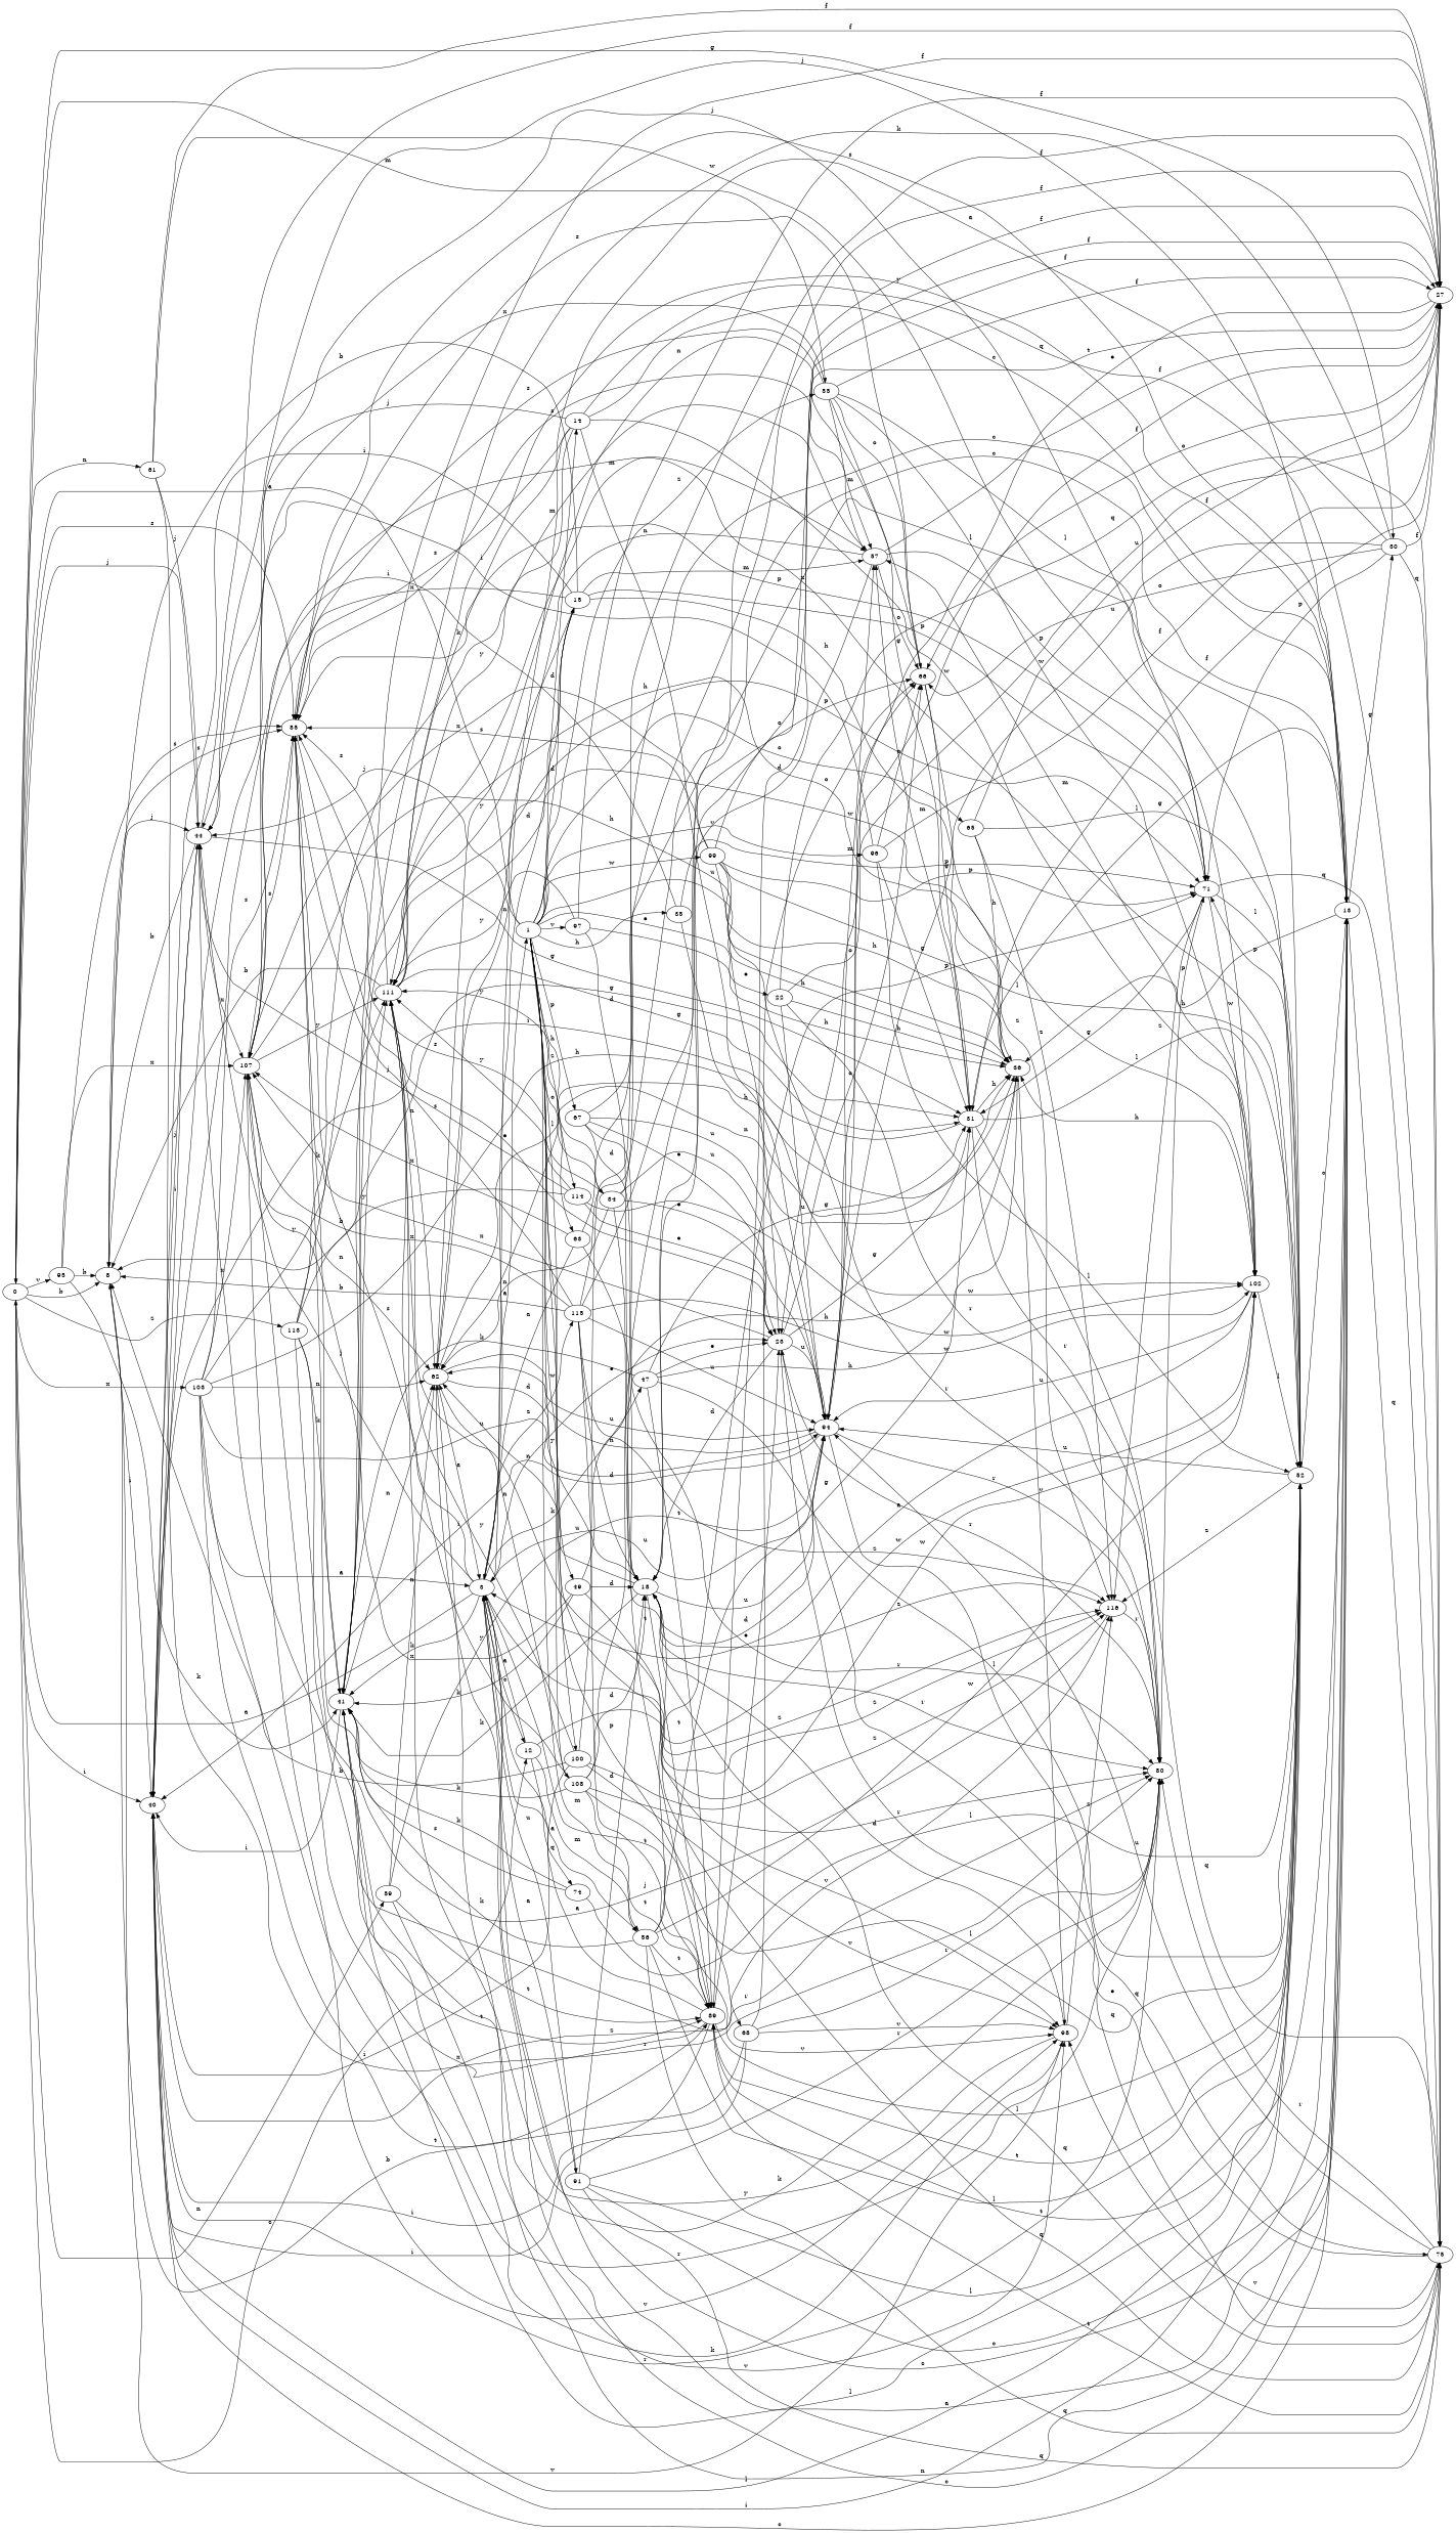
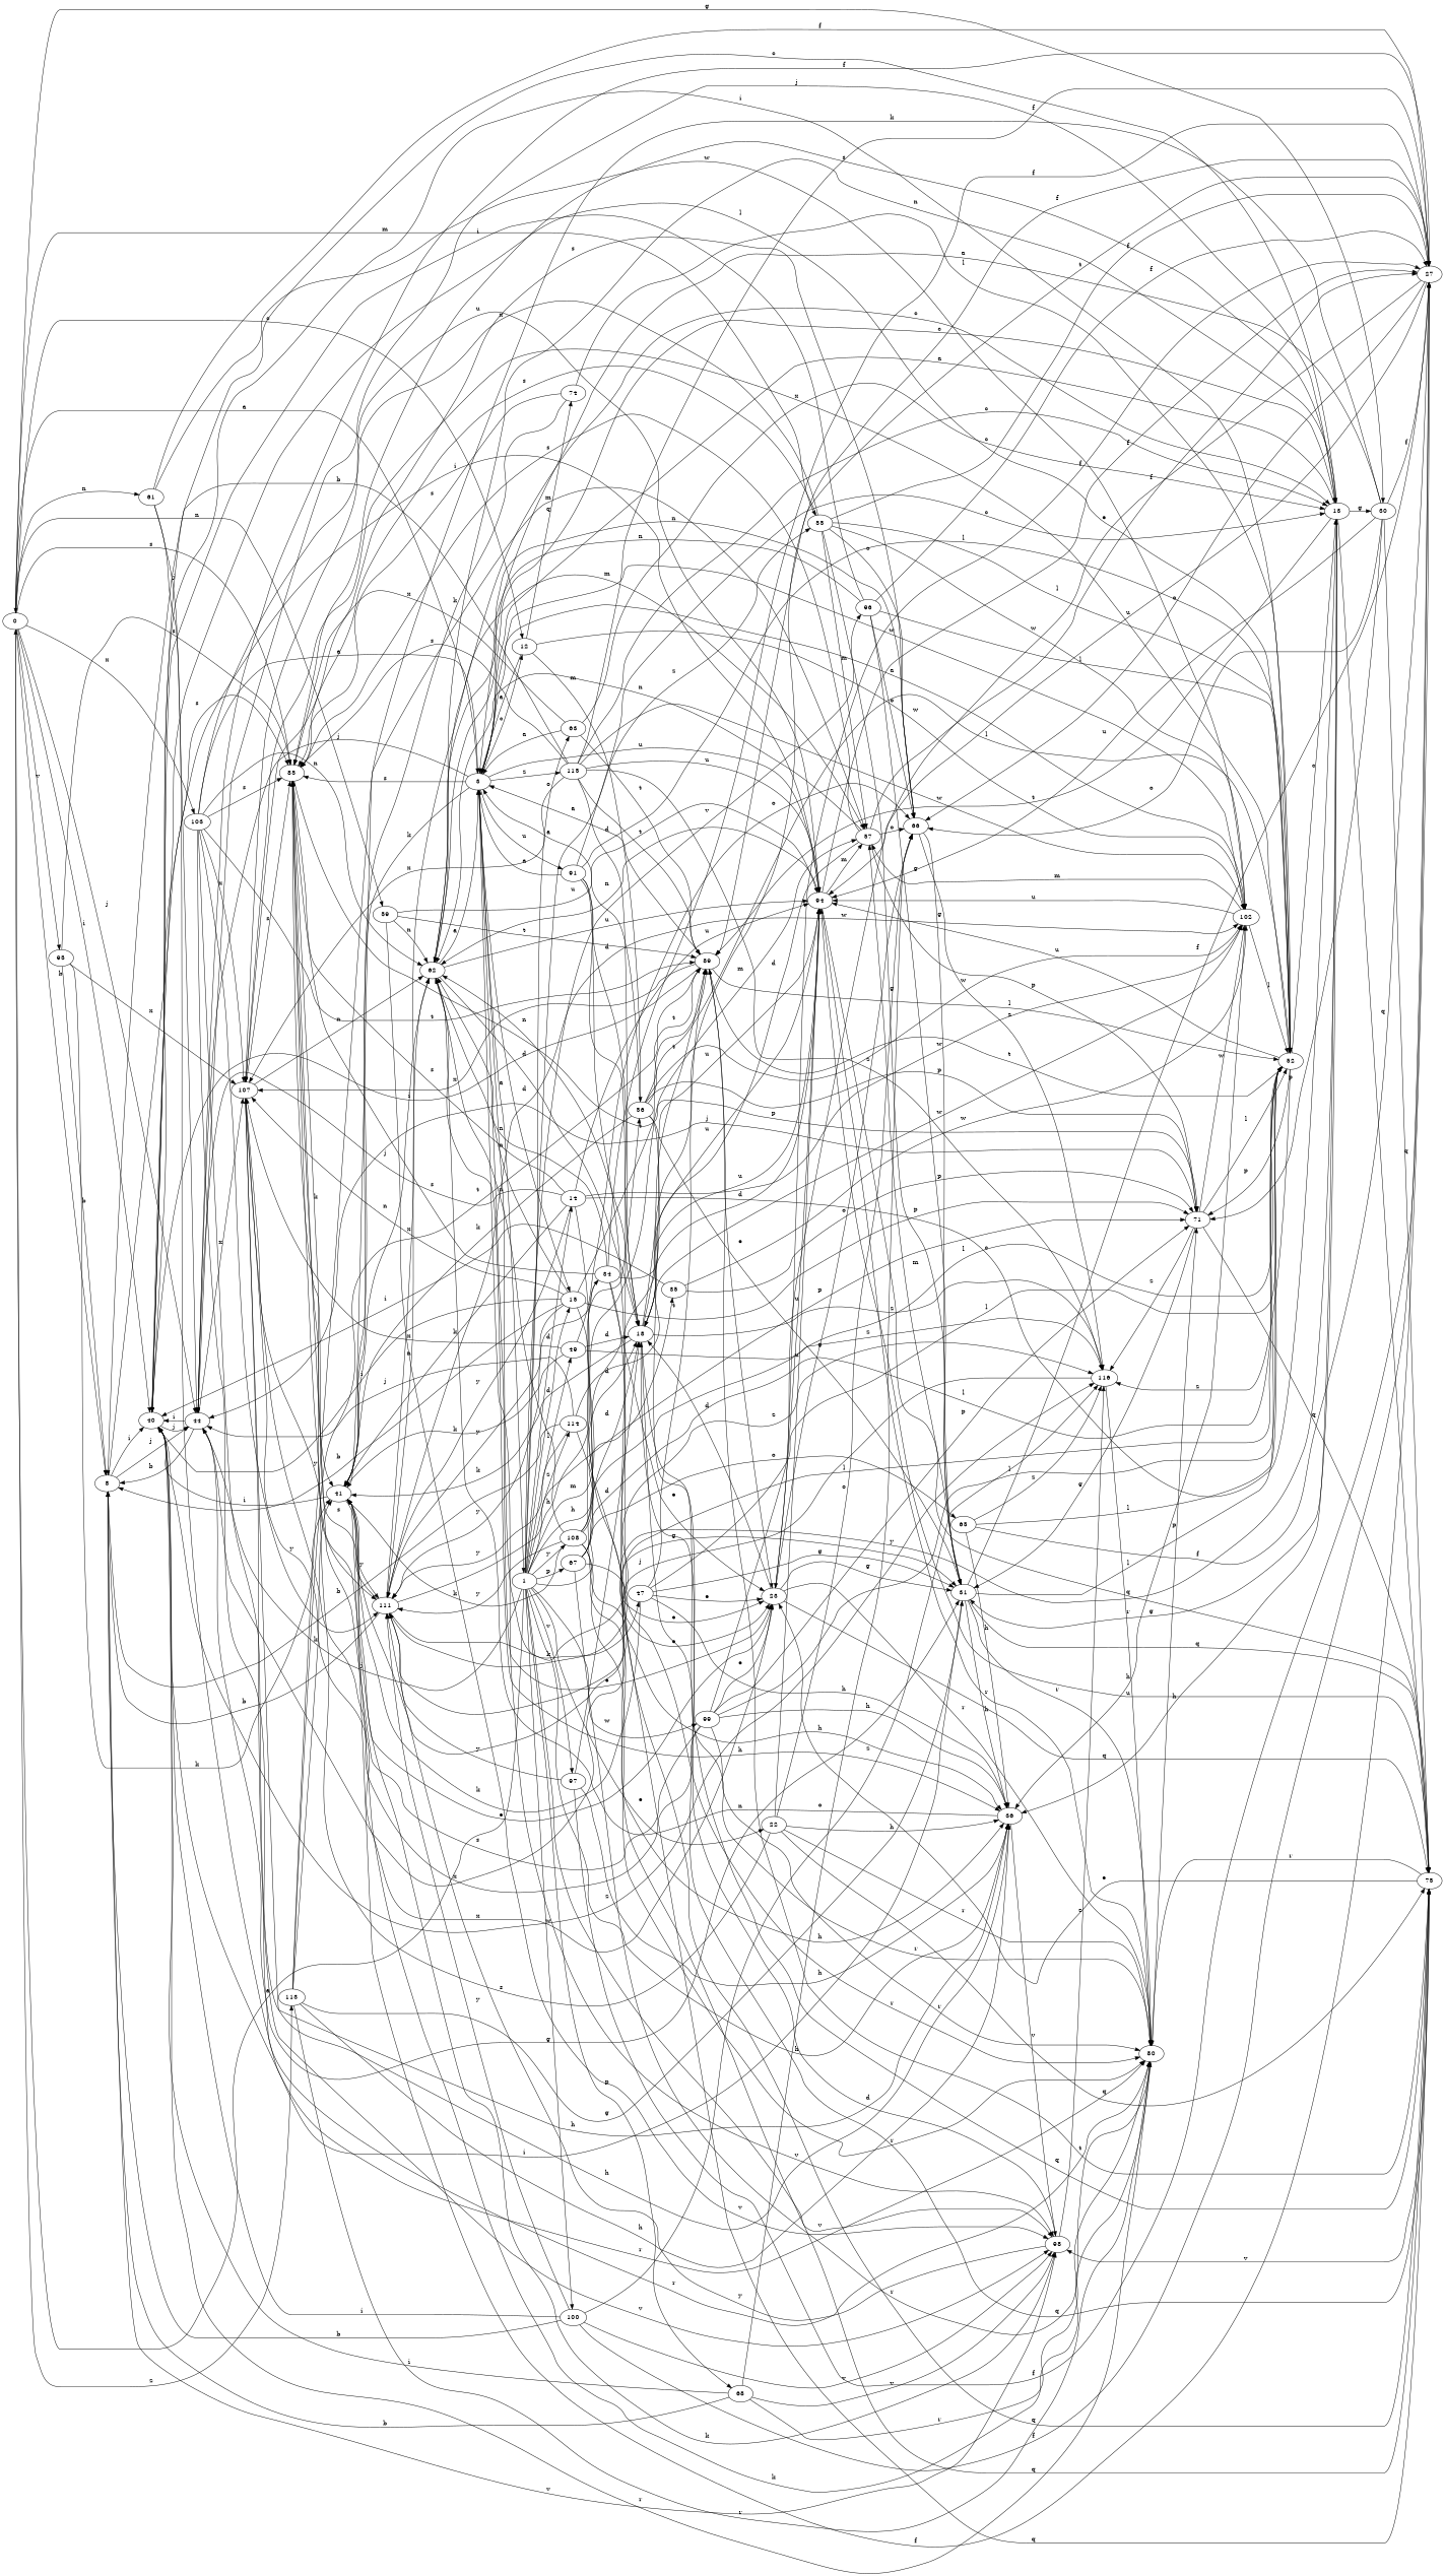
  strict digraph {
    rankdir=LR
    0
    8
    12
    30
    40
    44
    55
    59
    61
    85
    95
    103
    113
    98
    56
    3
    102
    74
    n19 [label=41]
    94
    75
    71
    27
    66
    13
    80
    116
    52
    31
    107
    57
    62
    89
    23
    36
    111
    1
    14
    15
    22
    34
    35
    49
    63
    65
    67
    68
    96
    97
    99
    100
    108
    114
    18
    47
    91
    115
    0 -> 8 [label=b]
    0 -> 12 [label=c]
    0 -> 30 [label=g]
    0 -> 40 [label=i]
    0 -> 44 [label=j]
    0 -> 55 [label=m]
    0 -> 59 [label=n]
    0 -> 61 [label=n]
    0 -> 85 [label=s]
    0 -> 95 [label=v]
    0 -> 103 [label=x]
    0 -> 113 [label=z]
    8 -> 40 [label=i]
    8 -> 44 [label=j]
    8 -> 85 [label=s]
    8 -> 98 [label=v]
    12 -> 56 [label=m]
    12 -> 3 [label=a]
    12 -> 102 [label=w]
    12 -> 74 [label=q]
    30 -> 3 [label=a]
    30 -> n19 [label=k]
    30 -> 94 [label=u]
    30 -> 75 [label=q]
    30 -> 71 [label=p]
    30 -> 27 [label=f]
    30 -> 66 [label=o]
    40 -> 44 [label=j]
    40 -> 13 [label=c]
    40 -> 80 [label=r]
    40 -> 116 [label=z]
    40 -> 52 [label=l]
    44 -> 8 [label=b]
    44 -> 40 [label=i]
    44 -> 27 [label=f]
    44 -> 31 [label=g]
    44 -> 107 [label=x]
    55 -> 85 [label=s]
    55 -> 102 [label=w]
    55 -> 27 [label=f]
    55 -> 66 [label=o]
    55 -> 52 [label=l]
    55 -> 31 [label=g]
    55 -> 107 [label=x]
    55 -> 57 [label=m]
    59 -> 98 [label=v]
    59 -> 94 [label=u]
    59 -> 62 [label=n]
    59 -> 89 [label=t]
    61 -> 44 [label=j]
    61 -> 102 [label=w]
    61 -> 27 [label=f]
    61 -> 80 [label=r]
    85 -> n19 [label=k]
    85 -> 71 [label=p]
    85 -> 23 [label=e]
    95 -> 8 [label=b]
    95 -> 85 [label=s]
    95 -> n19 [label=k]
    95 -> 107 [label=x]
    103 -> 85 [label=s]
    103 -> 3 [label=a]
    103 -> 94 [label=u]
    103 -> 80 [label=r]
    103 -> 107 [label=x]
    103 -> 62 [label=n]
    103 -> 89 [label=t]
    103 -> 36 [label=h]
    103 -> 111 [label=y]
    113 -> n19 [label=k]
    113 -> 80 [label=r]
    113 -> 31 [label=g]
    113 -> 57 [label=m]
    113 -> 89 [label=t]
    113 -> 36 [label=h]
    98 -> n19 [label=k]
    98 -> 116 [label=z]
    98 -> 111 [label=y]
    98 -> 18 [label=d]
    56 -> 3 [label=a]
    56 -> 102 [label=w]
    56 -> n19 [label=k]
    56 -> 75 [label=q]
    56 -> 71 [label=p]
    56 -> 52 [label=l]
    56 -> 31 [label=g]
    56 -> 89 [label=t]
    3 -> 0 [label=a]
    3 -> 12 [label=c]
    3 -> 44 [label=j]
    3 -> 85 [label=s]
    3 -> 98 [label=v]
    3 -> 102 [label=w]
    3 -> n19 [label=k]
    3 -> 94 [label=u]
    3 -> 13 [label=c]
    3 -> 23 [label=e]
    3 -> 1 [label=a]
    3 -> 15 [label=d]
    3 -> 47 [label=k]
    3 -> 91 [label=u]
    3 -> 115 [label=z]
    102 -> 3 [label=a]
    102 -> 94 [label=u]
    102 -> 52 [label=l]
    102 -> 57 [label=m]
    102 -> 36 [label=h]
    74 -> 85 [label=s]
    74 -> n19 [label=k]
    74 -> 52 [label=l]
    n19 -> 40 [label=i]
    n19 -> 27 [label=f]
    n19 -> 52 [label=l]
    n19 -> 62 [label=n]
    n19 -> 111 [label=y]
    94 -> 40 [label=i]
    94 -> 75 [label=q]
    94 -> 27 [label=f]
    94 -> 80 [label=r]
    94 -> 57 [label=m]
    94 -> 62 [label=n]
    94 -> 18 [label=d]
    75 -> 98 [label=v]
    75 -> 94 [label=u]
    75 -> 80 [label=r]
    75 -> 89 [label=t]
    75 -> 23 [label=e]
    71 -> 44 [label=j]
    71 -> 102 [label=w]
    71 -> 75 [label=q]
    71 -> 116 [label=z]
    71 -> 52 [label=l]
    71 -> 31 [label=g]
    27 -> 94 [label=u]
    27 -> 66 [label=o]
    27 -> 89 [label=t]
    27 -> 23 [label=e]
    66 -> 85 [label=s]
    66 -> 116 [label=z]
    66 -> 31 [label=g]
    66 -> 62 [label=n]
    13 -> 30 [label=g]
    13 -> 44 [label=j]
    13 -> 85 [label=s]
    13 -> 3 [label=a]
    13 -> 75 [label=q]
    13 -> 31 [label=g]
    13 -> 62 [label=n]
    13 -> 89 [label=t]
    13 -> 36 [label=h]
    13 -> 111 [label=y]
    80 -> n19 [label=k]
    80 -> 71 [label=p]
    116 -> 44 [label=j]
    116 -> 80 [label=r]
    52 -> 40 [label=i]
    52 -> 94 [label=u]
    52 -> 71 [label=p]
    52 -> 13 [label=c]
    52 -> 116 [label=z]
    52 -> 107 [label=x]
    52 -> 89 [label=t]
    31 -> 40 [label=i]
    31 -> 75 [label=q]
    31 -> 27 [label=f]
    31 -> 80 [label=r]
    31 -> 52 [label=l]
    31 -> 57 [label=m]
    31 -> 36 [label=h]
    107 -> 85 [label=s]
    107 -> 98 [label=v]
    107 -> 62 [label=n]
    107 -> 36 [label=h]
    107 -> 111 [label=y]
    57 -> 85 [label=s]
    57 -> 71 [label=p]
    57 -> 27 [label=f]
    57 -> 66 [label=o]
    57 -> 62 [label=n]
    57 -> 18 [label=d]
    62 -> 3 [label=a]
    62 -> 94 [label=u]
    62 -> 13 [label=c]
    62 -> 36 [label=h]
    62 -> 18 [label=d]
    89 -> 40 [label=i]
    89 -> 3 [label=a]
    89 -> 52 [label=l]
    89 -> 107 [label=x]
    89 -> 23 [label=e]
    23 -> 94 [label=u]
    23 -> 75 [label=q]
    23 -> 66 [label=o]
    23 -> 80 [label=r]
    23 -> 31 [label=g]
    23 -> 107 [label=x]
    23 -> 18 [label=d]
    36 -> 98 [label=v]
    36 -> 62 [label=n]
    111 -> 8 [label=b]
    111 -> 85 [label=s]
    111 -> 102 [label=w]
    111 -> 71 [label=p]
    111 -> 116 [label=z]
    111 -> 31 [label=g]
    111 -> 57 [label=m]
    111 -> 62 [label=n]
    1 -> 0 [label=a]
    1 -> 44 [label=j]
    1 -> 55 [label=z]
    1 -> 98 [label=v]
    1 -> 56 [label=m]
    1 -> 36 [label=h]
    1 -> 14 [label=d]
    1 -> 15 [label=d]
    1 -> 22 [label=e]
    1 -> 34 [label=h]
    1 -> 35 [label=h]
    1 -> 49 [label=l]
    1 -> 63 [label=o]
    1 -> 65 [label=o]
    1 -> 67 [label=p]
    1 -> 68 [label=p]
    1 -> 96 [label=v]
    1 -> 97 [label=v]
    1 -> 99 [label=w]
    1 -> 100 [label=w]
    1 -> 108 [label=y]
    1 -> 114 [label=z]
    14 -> 44 [label=j]
    14 -> 85 [label=s]
    14 -> 102 [label=w]
    14 -> n19 [label=k]
    14 -> 94 [label=u]
    14 -> 75 [label=q]
    14 -> 13 [label=c]
    14 -> 111 [label=y]
    15 -> 8 [label=b]
    15 -> 40 [label=i]
    15 -> 71 [label=p]
    15 -> 107 [label=x]
    15 -> 57 [label=m]
    15 -> 62 [label=n]
    15 -> 36 [label=h]
    15 -> 111 [label=y]
+   22 -> 85 [label=s]
    22 -> 94 [label=u]
    22 -> 75 [label=q]
    22 -> 66 [label=o]
    22 -> 80 [label=r]
    22 -> 36 [label=h]
    34 -> 85 [label=s]
    34 -> 94 [label=u]
    34 -> 75 [label=q]
    34 -> 27 [label=f]
    34 -> 62 [label=n]
    34 -> 23 [label=e]
    34 -> 111 [label=y]
    35 -> 40 [label=i]
    35 -> 102 [label=w]
    35 -> 71 [label=p]
    49 -> n19 [label=k]
    49 -> 66 [label=o]
    49 -> 116 [label=z]
    49 -> 107 [label=x]
    49 -> 18 [label=d]
    63 -> 3 [label=a]
    63 -> 13 [label=c]
    63 -> 107 [label=x]
    63 -> 89 [label=t]
    65 -> 27 [label=f]
    65 -> 116 [label=z]
    65 -> 52 [label=l]
    65 -> 36 [label=h]
    67 -> 94 [label=u]
    67 -> 80 [label=r]
    67 -> 52 [label=l]
    67 -> 23 [label=e]
    67 -> 18 [label=d]
    68 -> 8 [label=b]
    68 -> 40 [label=i]
    68 -> 98 [label=v]
    68 -> 66 [label=o]
    68 -> 80 [label=r]
    96 -> 40 [label=i]
    96 -> 27 [label=f]
    96 -> 66 [label=o]
    96 -> 52 [label=l]
    96 -> 31 [label=g]
+   96 -> 62 [label=n]
    97 -> 27 [label=f]
    97 -> 36 [label=h]
    97 -> 111 [label=y]
    97 -> 18 [label=d]
    99 -> 85 [label=s]
    99 -> 71 [label=p]
    99 -> 27 [label=f]
    99 -> 80 [label=r]
    99 -> 52 [label=l]
    99 -> 107 [label=x]
    99 -> 23 [label=e]
    99 -> 36 [label=h]
    100 -> 8 [label=b]
    100 -> 40 [label=i]
    100 -> 98 [label=v]
    100 -> 27 [label=f]
    100 -> 116 [label=z]
    100 -> 111 [label=y]
    108 -> n19 [label=k]
    108 -> 80 [label=r]
    108 -> 52 [label=l]
    108 -> 62 [label=n]
    108 -> 89 [label=t]
    108 -> 36 [label=h]
    108 -> 111 [label=y]
    108 -> 18 [label=d]
    114 -> 8 [label=b]
    114 -> 44 [label=j]
    114 -> 102 [label=w]
    114 -> 23 [label=e]
    114 -> 111 [label=y]
    18 -> n19 [label=k]
    18 -> 94 [label=u]
    18 -> 75 [label=q]
    18 -> 27 [label=f]
    18 -> 80 [label=r]
    18 -> 116 [label=z]
    18 -> 62 [label=n]
    18 -> 89 [label=t]
    47 -> n19 [label=k]
    47 -> 52 [label=l]
    47 -> 31 [label=g]
    47 -> 89 [label=t]
    47 -> 23 [label=e]
    47 -> 36 [label=h]
    91 -> 3 [label=a]
    91 -> 75 [label=q]
    91 -> 13 [label=c]
    91 -> 80 [label=r]
    91 -> 52 [label=l]
    91 -> 18 [label=d]
    115 -> 8 [label=b]
    115 -> 85 [label=s]
    115 -> 102 [label=w]
    115 -> 94 [label=u]
    115 -> 27 [label=f]
    115 -> 13 [label=c]
    115 -> 116 [label=z]
    115 -> 107 [label=x]
    115 -> 89 [label=t]
    115 -> 18 [label=d]
  }
